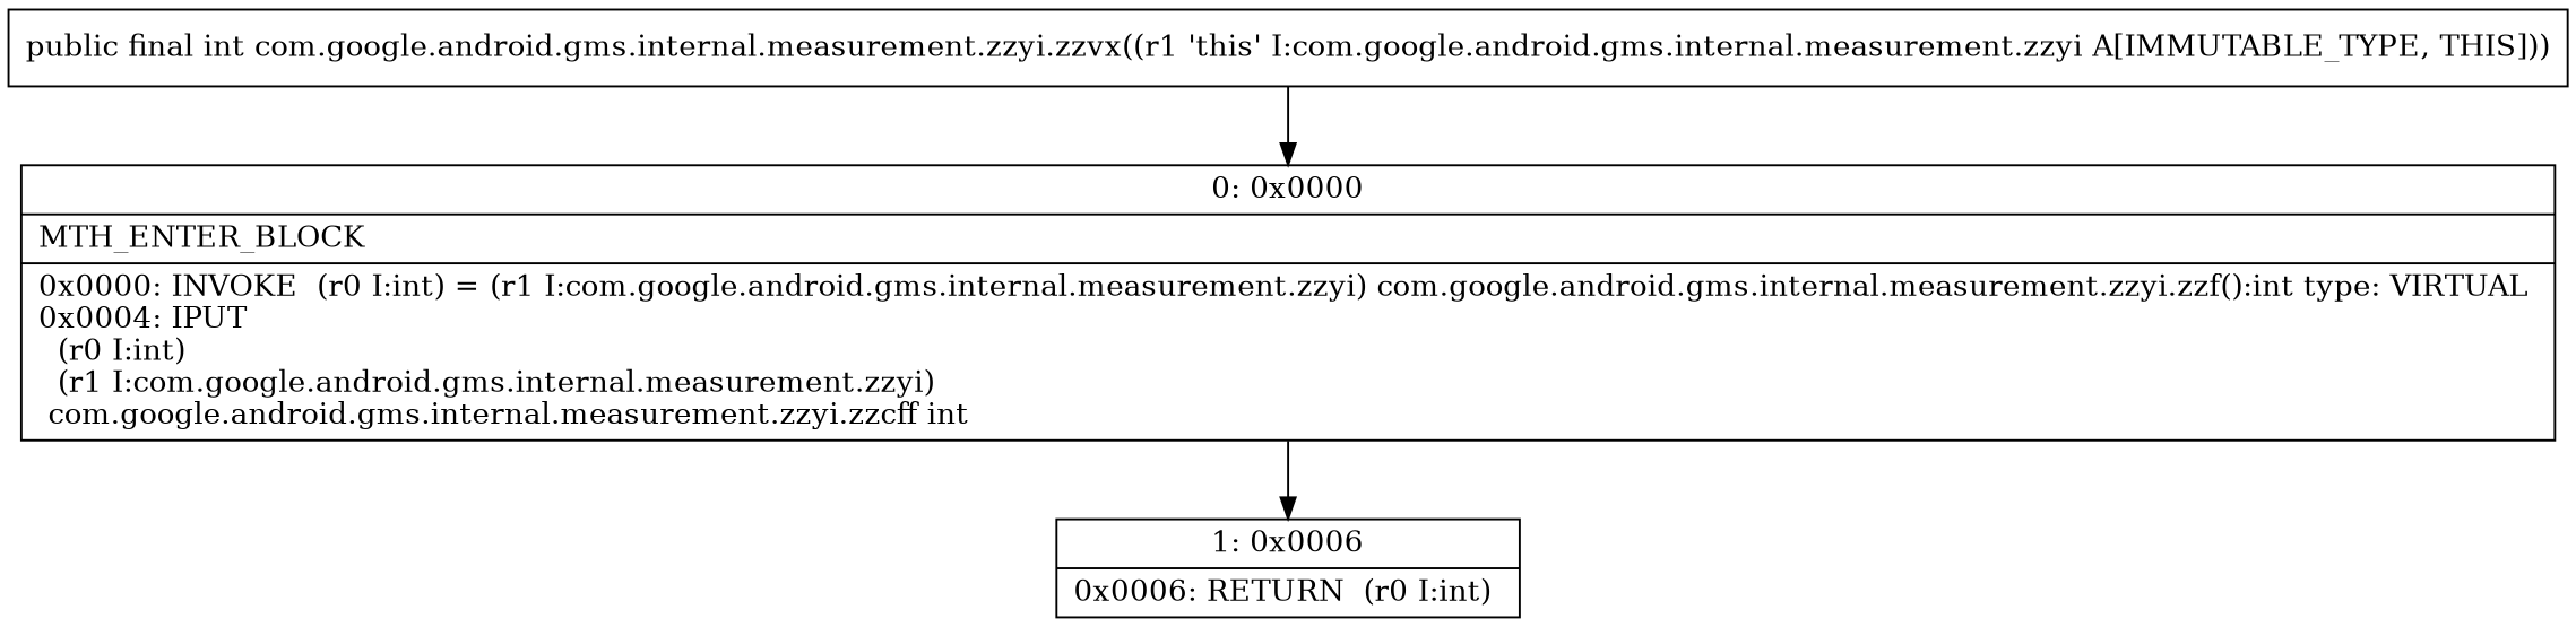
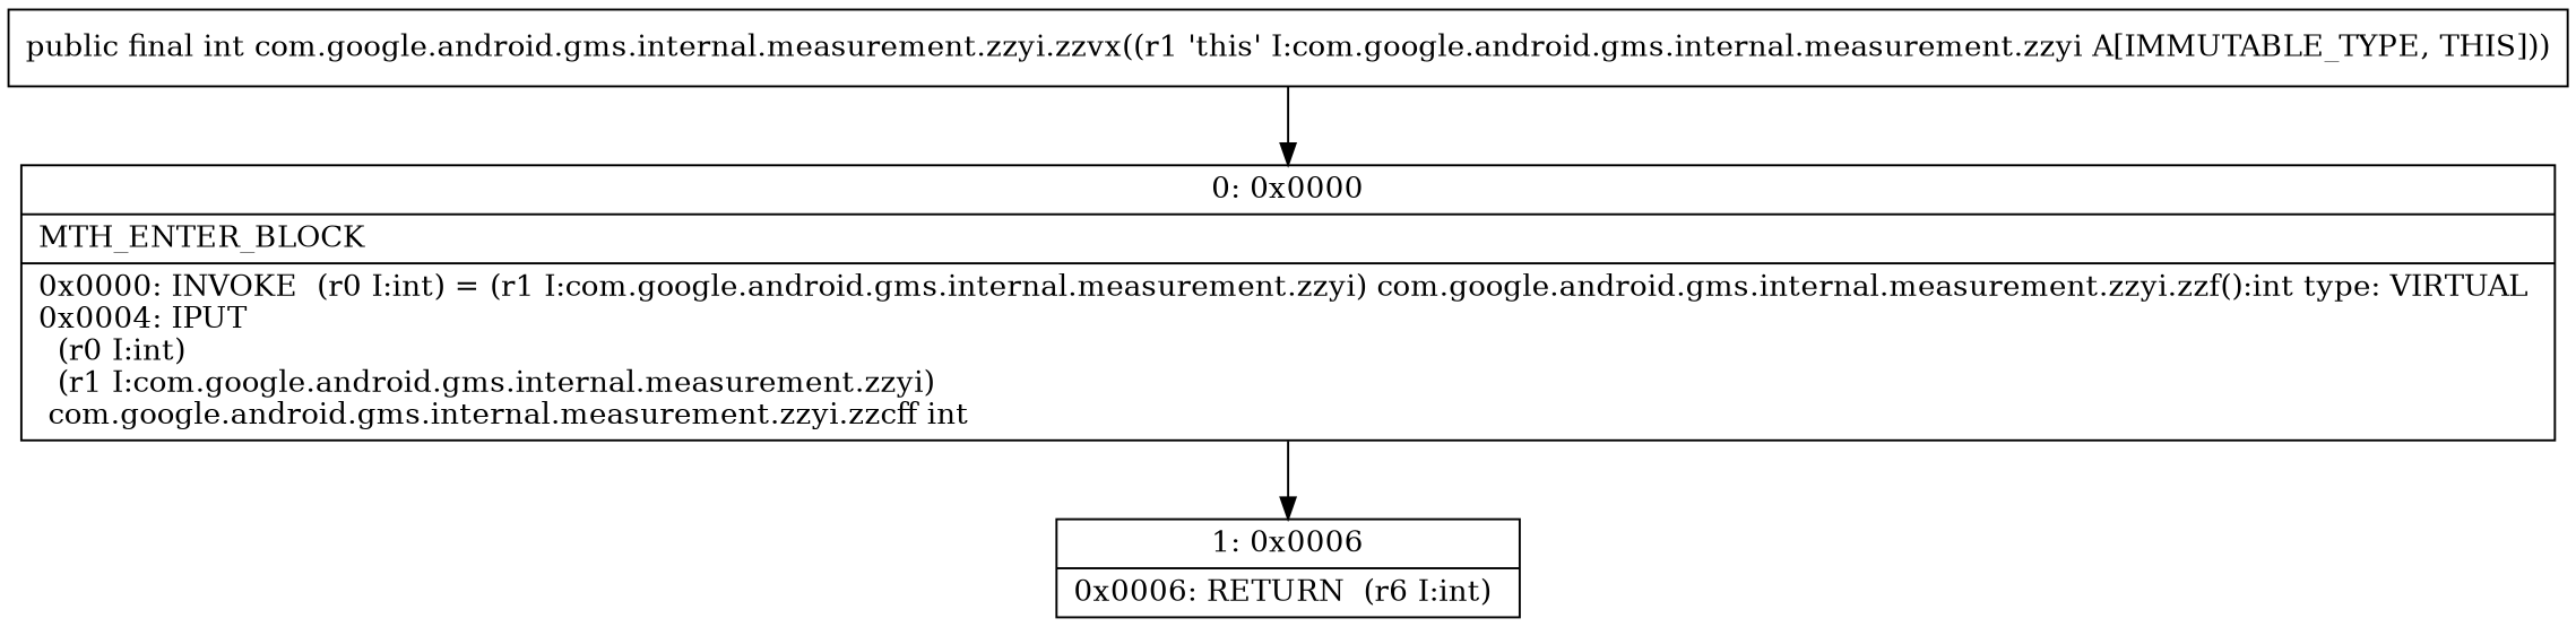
  digraph {
    node [shape=record]
    n1 [label="{0\:\ 0x0000|MTH_ENTER_BLOCK\l|0x0000: INVOKE  (r0 I:int) = (r1 I:com.google.android.gms.internal.measurement.zzyi) com.google.android.gms.internal.measurement.zzyi.zzf():int type: VIRTUAL \l0x0004: IPUT  \l  (r0 I:int)\l  (r1 I:com.google.android.gms.internal.measurement.zzyi)\l com.google.android.gms.internal.measurement.zzyi.zzcff int \l}"]
-   n2 [label="{1\:\ 0x0006|0x0006: RETURN  (r0 I:int) \l}"]
+   n2 [label="{1\:\ 0x0006|0x0006: RETURN  (r6 I:int) \l}"]
    n3 [label="{public final int com.google.android.gms.internal.measurement.zzyi.zzvx((r1 'this' I:com.google.android.gms.internal.measurement.zzyi A[IMMUTABLE_TYPE, THIS])) }"]
    n1 -> n2
    n3 -> n1
  }
